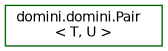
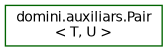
  digraph {
    rankdir=LR
-   n1 [color=darkgreen fillcolor=white fontname=Helvetica fontsize=10 height=0.2 label="domini.domini.Pair\l\< T, U \>" shape=box style=filled width=0.4]
+   n1 [color=darkgreen fillcolor=white fontname=Helvetica fontsize=10 height=0.2 label="domini.auxiliars.Pair\l\< T, U \>" shape=box style=filled width=0.4]
  }
